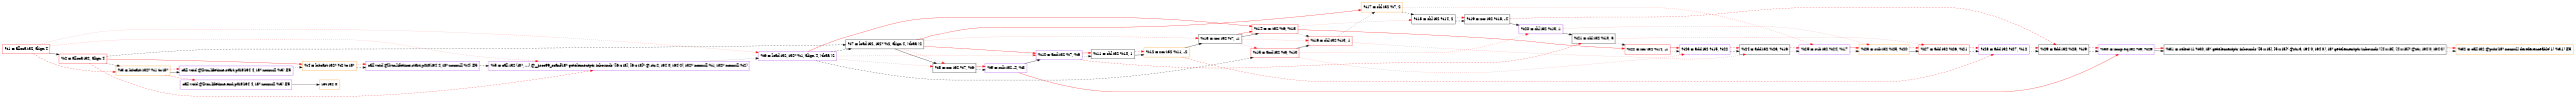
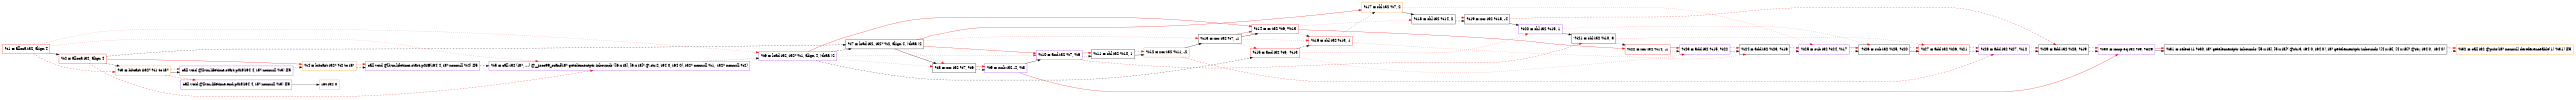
  digraph {
    fontname="DejaVu Serif"
    rankdir=LR
    node [color=purple fontname="DejaVu Serif" shape=record]
    edge [fontname="DejaVu Serif" style=dotted color=red]
    n1 [color=red label="  %1 = alloca i32, align 4"]
    n2 [color=red label="  %2 = alloca i32, align 4"]
    n3 [color=darkorange label="  %3 = bitcast i32* %1 to i8*"]
    n4 [label="  %5 = call i32 (i8*, ...) @__isoc99_scanf(i8* getelementptr inbounds ([6 x i8], [6 x i8]* @.str.2, i64 0, i64 0), i32* nonnull %1, i32* nonnull %2)"]
    n5 [label="  %6 = load i32, i32* %1, align 4, !tbaa !2"]
    n6 [color=darkorange label="  %4 = bitcast i32* %2 to i8*"]
    n7 [color=black label="  %7 = load i32, i32* %2, align 4, !tbaa !2"]
    n8 [label="  call void @llvm.lifetime.start.p0i8(i64 4, i8* nonnull %3) #5"]
    n9 [label="  call void @llvm.lifetime.end.p0i8(i64 4, i8* nonnull %3) #5"]
    n10 [color=black label="  %8 = xor i32 %7, %6"]
    n11 [label="  %10 = and i32 %7, %6"]
    n12 [color=red label="  %14 = or i32 %6, %13"]
    n13 [color=red label="  %15 = and i32 %6, %13"]
    n14 [label="  call void @llvm.lifetime.start.p0i8(i64 4, i8* nonnull %4) #5"]
    n15 [color=black label="  %13 = xor i32 %7, -1"]
    n16 [color=darkorange label="  %17 = shl i32 %7, 2"]
    n17 [color=darkorange label="  ret i32 0"]
    n18 [label="  %9 = sub i32 -4, %8"]
    n19 [color=black label="  %11 = shl i32 %10, 1"]
    n20 [color=black label="  %21 = shl i32 %10, 3"]
    n21 [color=red label="  %16 = shl i32 %13, 1"]
    n22 [color=black label="  %18 = shl i32 %14, 2"]
    n23 [color=red label="  %22 = xor i32 %14, -1"]
    n24 [label="  %20 = shl i32 %15, 1"]
    n25 [label="  %23 = add i32 %15, %22"]
    n26 [label="  %25 = sub i32 %24, %17"]
    n27 [label="  %30 = icmp eq i32 %9, %29"]
    n28 [color=black label="  %31 = select i1 %30, i8* getelementptr inbounds ([5 x i8], [5 x i8]* @str.3, i64 0, i64 0), i8* getelementptr inbounds ([4 x i8], [4 x i8]* @str, i64 0, i64 0)"]
    n29 [color=darkorange label="  %12 = xor i32 %11, -2"]
    n30 [color=red label="  %27 = add i32 %26, %21"]
    n31 [label="  %28 = add i32 %27, %12"]
    n32 [color=black label="  %29 = add i32 %28, %19"]
    n33 [color=black label="  %24 = add i32 %23, %16"]
    n34 [color=black label="  %19 = xor i32 %18, -4"]
-   n35 [color=darkorange label="  %26 = sub i32 %25, %20"]
+   n35 [color=black label="  %26 = sub i32 %25, %20"]
    n36 [color=darkorange label="  %32 = call i32 @puts(i8* nonnull dereferenceable(1) %31) #5"]
    n1 -> n2 [style=solid color=""]
    n1 -> n3 [style=dashed]
    n1 -> n4
    n1 -> n5
    n2 -> n3 [style=dashed color=""]
    n2 -> n4 [style=dashed]
    n2 -> n6 [style=solid]
    n2 -> n7 [color=black style=dashed]
    n3 -> n8 [style=solid color=""]
    n3 -> n8 [style=dashed]
    n3 -> n9 [style=dashed]
    n4 -> n5 [color=""]
    n5 -> n7 [style=dashed color=""]
    n5 -> n10
    n5 -> n11
    n5 -> n12 [style=solid]
    n5 -> n13 [color=black style=dashed]
    n6 -> n14 [style=dashed color=""]
    n6 -> n14
    n7 -> n10 [style=solid color=""]
    n7 -> n10
    n7 -> n11 [style=solid]
    n7 -> n15
    n7 -> n16 [style=solid]
    n8 -> n6 [color=""]
    n9 -> n17 [style=solid color=""]
    n10 -> n18 [style=dashed color=""]
    n10 -> n18 [style=solid]
    n11 -> n19 [color=""]
    n11 -> n19 [style=solid]
    n11 -> n20 [style=dashed]
    n12 -> n21 [color=""]
    n12 -> n22
    n12 -> n23 [style=solid]
-   n13 -> n21 [style=solid color=""]
+   n13 -> n21 [style=dashed color=""]
    n13 -> n24
    n13 -> n25
    n14 -> n4 [style=dashed color=""]
    n15 -> n12 [style=solid color=""]
    n15 -> n12 [style=solid]
    n15 -> n13
    n15 -> n21
-   n16 -> n22 [style=dashed color=""]
+   n16 -> n22 [style=solid color=""]
    n16 -> n26
    n18 -> n11 [style=solid color=""]
    n18 -> n27 [style=solid]
    n19 -> n29 [style=solid color=""]
    n19 -> n29 [style=dashed]
    n20 -> n23 [color=""]
    n20 -> n30
    n21 -> n16 [color=""]
    n21 -> n33
    n22 -> n34 [style=dashed color=""]
    n22 -> n34
    n23 -> n25 [color=""]
    n23 -> n25 [style=solid]
    n24 -> n20 [style=solid color=""]
    n24 -> n35
    n25 -> n33 [style=dashed color=""]
    n25 -> n33 [style=dashed]
    n26 -> n35 [color=""]
    n26 -> n35 [style=solid]
    n27 -> n28 [style=solid color=""]
    n27 -> n28 [style=solid]
    n28 -> n36 [color=""]
    n28 -> n36 [style=solid]
    n29 -> n15 [style=solid color=""]
    n29 -> n31 [style=dashed]
    n30 -> n31 [style=dashed color=""]
    n30 -> n31 [style=dashed]
    n31 -> n32 [color=""]
    n31 -> n32
    n32 -> n27 [style=dashed color=""]
    n32 -> n27 [style=dashed]
    n33 -> n26 [color=""]
    n33 -> n26 [style=dashed]
    n34 -> n24 [style=solid color=""]
    n34 -> n32 [style=dashed]
    n35 -> n30 [style=solid color=""]
    n35 -> n30 [style=dashed]
  }
